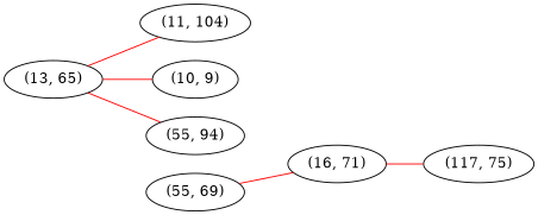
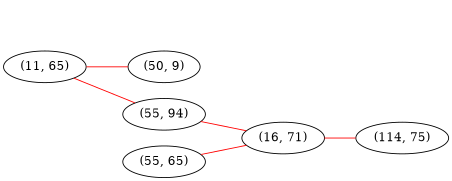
  graph {
    rankdir=LR
    edge [color=red weight=1]
-   "(13, 65)"
-   "(11, 104)"
-   "(10, 9)"
+   "(13, 65)" [label="(11, 65)"]
+   "(10, 9)" [label="(50, 9)"]
    "(55, 94)"
    n5 [label="(16, 71)"]
-   "(55, 69)"
-   "(117, 75)"
-   "(13, 65)" -- "(11, 104)"
+   "(55, 69)" [label="(55, 65)"]
+   "(117, 75)" [label="(114, 75)"]
    "(13, 65)" -- "(10, 9)"
    "(13, 65)" -- "(55, 94)"
+   "(55, 94)" -- n5
    n5 -- "(117, 75)"
    "(55, 69)" -- n5
  }
